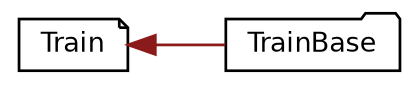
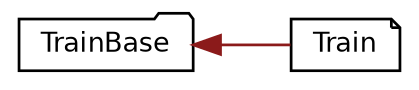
  digraph {
    rankdir=LR
    node [color=black fillcolor=white fontname=Helvetica fontsize=10 style=filled]
    n1 [height=0.2 label=TrainBase shape=folder width=0.4]
    n2 [height=0.2 label=Train shape=note width=0.4]
-   n2 -> n1 [color=firebrick4 dir=back fontname=Helvetica fontsize=10 labelfontname=Helvetica labelfontsize=10 style=solid]
+   n1 -> n2 [color=firebrick4 dir=back fontname=Helvetica fontsize=10 labelfontname=Helvetica labelfontsize=10 style=solid]
  }
